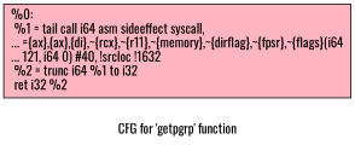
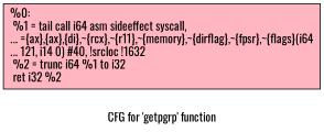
  digraph {
    label="CFG for 'getpgrp' function"
    fontname=Oswald
-   n1 [label="{%0:\l  %1 = tail call i64 asm sideeffect syscall,\l... =\{ax\},\{ax\},\{di\},~\{rcx\},~\{r11\},~\{memory\},~\{dirflag\},~\{fpsr\},~\{flags\}(i64\l... 121, i64 0) #40, !srcloc !1632\l  %2 = trunc i64 %1 to i32\l  ret i32 %2\l}" shape=record style=filled fillcolor=lightpink fontname=Oswald]
+   n1 [label="{%0:\l  %1 = tail call i64 asm sideeffect syscall,\l... =\{ax\},\{ax\},\{di\},~\{rcx\},~\{r11\},~\{memory\},~\{dirflag\},~\{fpsr\},~\{flags\}(i64\l... 121, i14 0) #40, !srcloc !1632\l  %2 = trunc i64 %1 to i32\l  ret i32 %2\l}" shape=record style=filled fillcolor=lightpink fontname=Oswald]
  }
